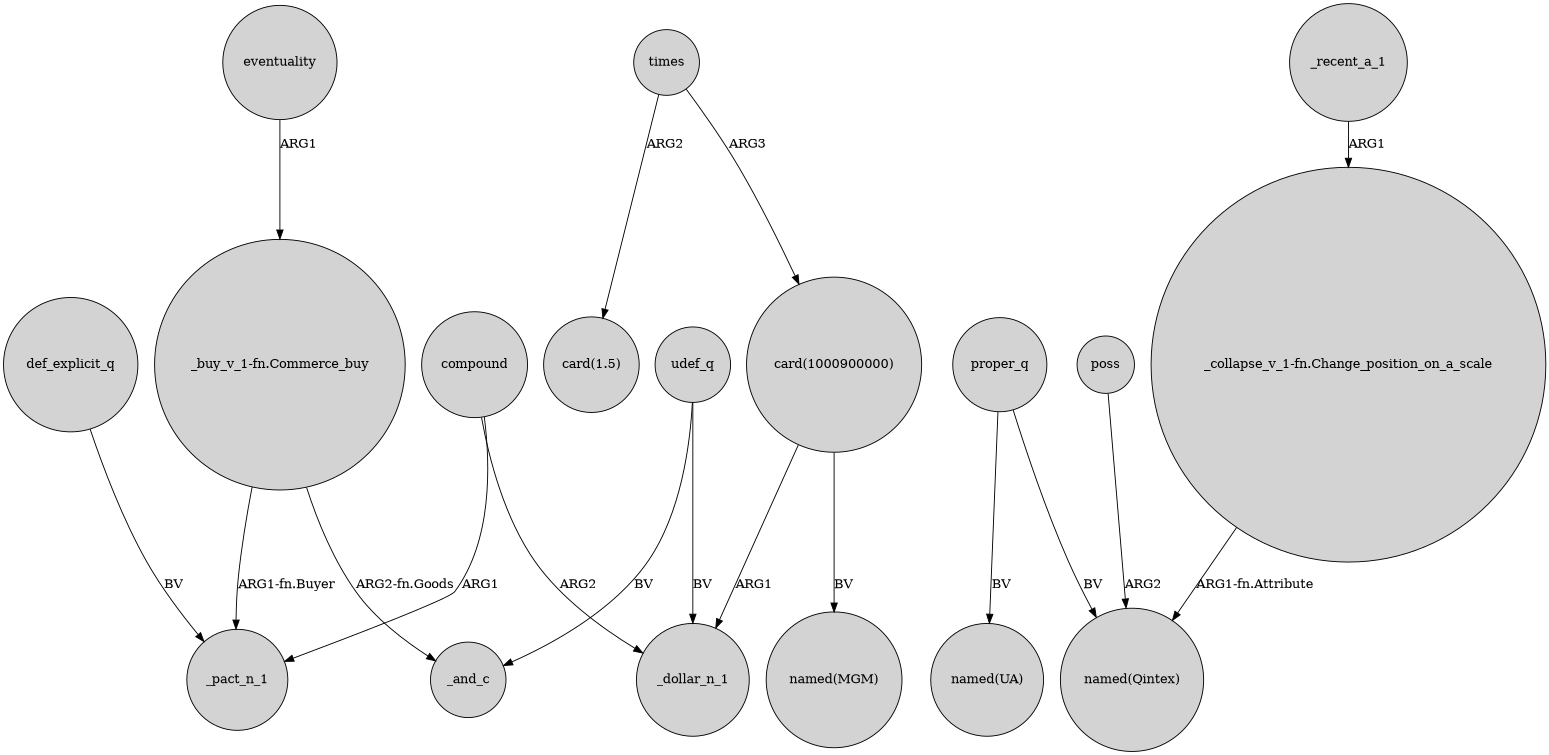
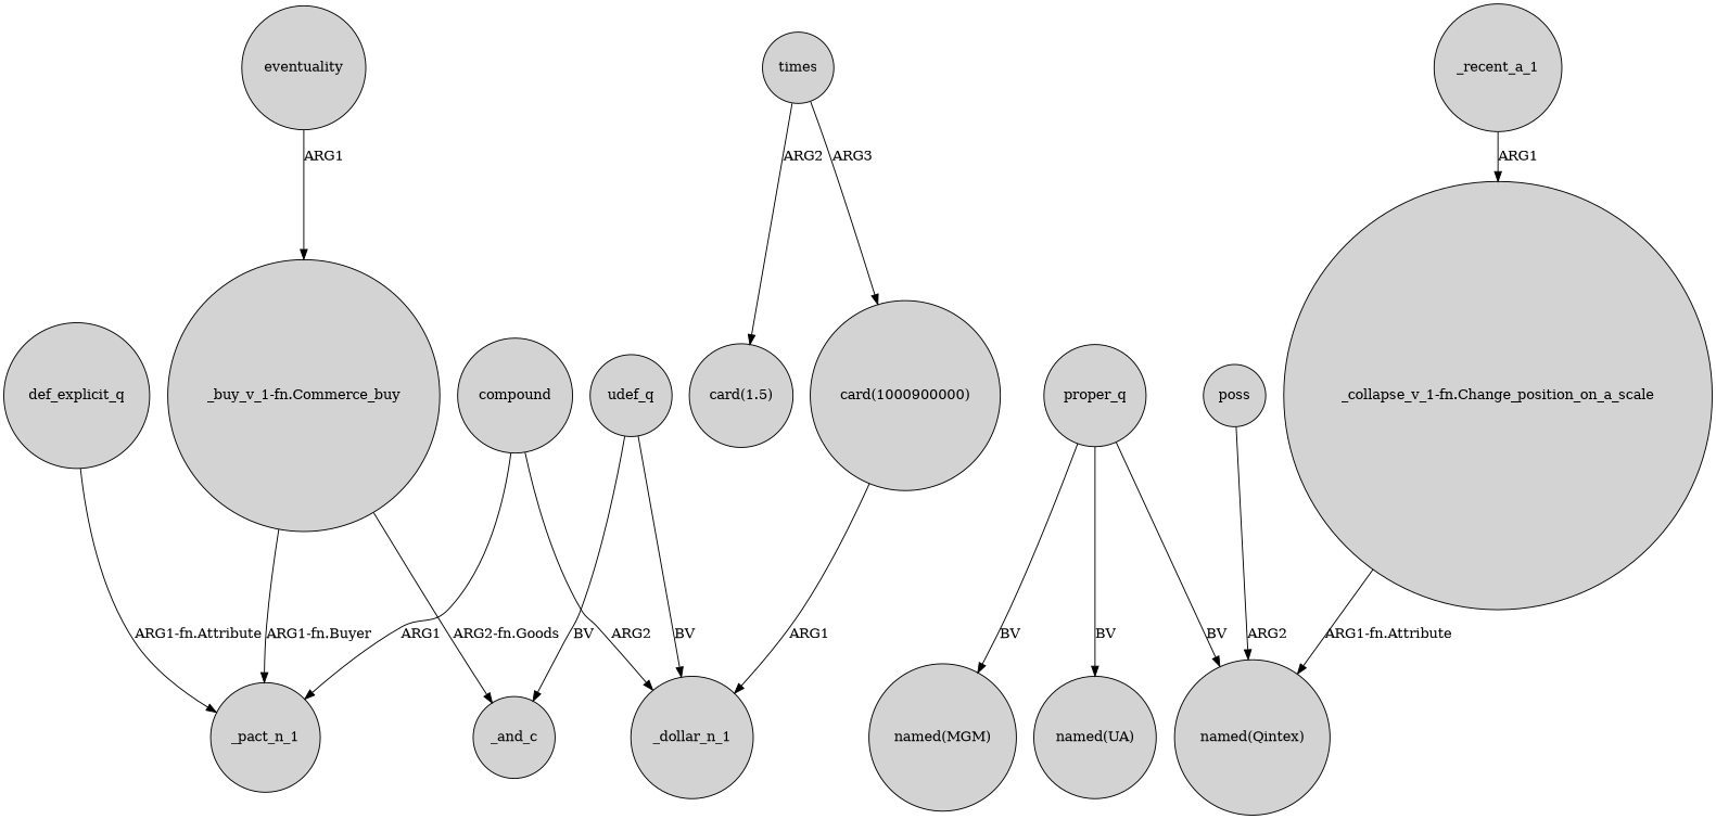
  digraph {
    fontname="DejaVu Serif"
    node [fontname="DejaVu Serif" shape=circle style=filled]
    edge [fontname="DejaVu Serif"]
    "_buy_v_1-fn.Commerce_buy"
    _pact_n_1
    _and_c
    n4 [label="card(1000900000)"]
    _dollar_n_1
    compound
    "_collapse_v_1-fn.Change_position_on_a_scale"
    "named(Qintex)"
    eventuality
    udef_q
    times
    "card(1.5)"
    proper_q
    "named(MGM)"
    "named(UA)"
    def_explicit_q
    poss
    _recent_a_1
    "_buy_v_1-fn.Commerce_buy" -> _pact_n_1 [label="ARG1-fn.Buyer"]
    "_buy_v_1-fn.Commerce_buy" -> _and_c [label="ARG2-fn.Goods"]
    n4 -> _dollar_n_1 [label=ARG1]
    compound -> _pact_n_1 [label=ARG1]
    compound -> _dollar_n_1 [label=ARG2]
    "_collapse_v_1-fn.Change_position_on_a_scale" -> "named(Qintex)" [label="ARG1-fn.Attribute"]
    eventuality -> "_buy_v_1-fn.Commerce_buy" [label=ARG1]
    udef_q -> _and_c [label=BV]
    udef_q -> _dollar_n_1 [label=BV]
    times -> n4 [label=ARG3]
    times -> "card(1.5)" [label=ARG2]
    proper_q -> "named(Qintex)" [label=BV]
-   n4 -> "named(MGM)" [label=BV]
+   proper_q -> "named(MGM)" [label=BV]
    proper_q -> "named(UA)" [label=BV]
-   def_explicit_q -> _pact_n_1 [label=BV]
+   def_explicit_q -> _pact_n_1 [label="ARG1-fn.Attribute"]
    poss -> "named(Qintex)" [label=ARG2]
    _recent_a_1 -> "_collapse_v_1-fn.Change_position_on_a_scale" [label=ARG1]
  }
